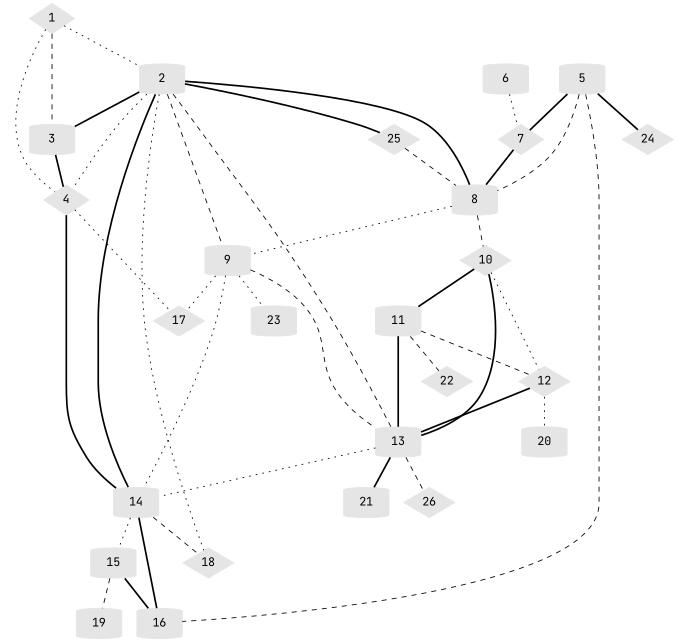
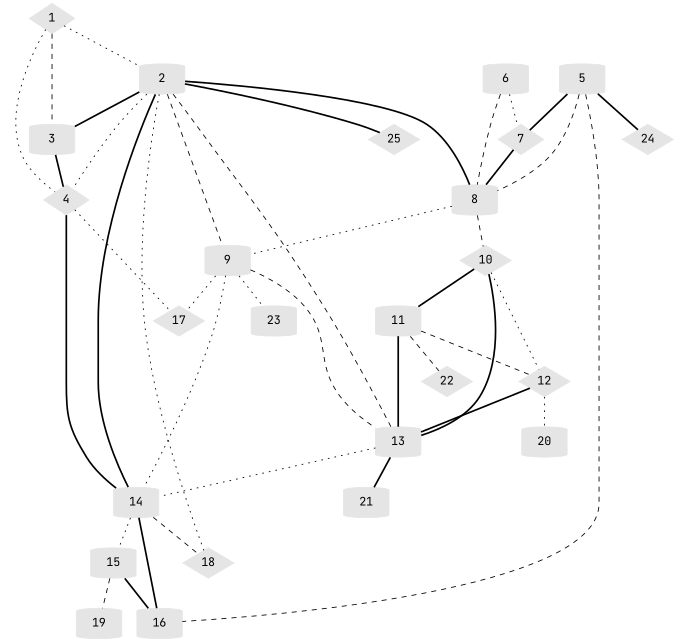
  graph {
    fontname="JetBrains Mono"
    node [color=gray90 fontname="JetBrains Mono" shape=cylinder style=filled]
    edge [fontname="JetBrains Mono" style=bold weight=1.0]
    1 [shape=diamond]
    2
    3
    4 [shape=diamond]
    8
    9
    13
    14
    18 [shape=diamond]
    25 [shape=diamond]
    17 [shape=diamond]
    10 [shape=diamond]
    23
    21
-   26 [shape=diamond]
    16
    15
    5
    7 [shape=diamond]
    24 [shape=diamond]
    6
    11
    12 [shape=diamond]
    22 [shape=diamond]
    20
    19
    1 -- 2 [style=dotted]
    1 -- 3 [style=dashed]
    1 -- 4 [style=dotted]
    2 -- 3
    2 -- 4 [style=dotted]
    2 -- 8
    2 -- 9 [style=dashed]
    2 -- 13 [style=dashed]
    2 -- 14
    2 -- 18 [style=dotted]
    2 -- 25
    3 -- 4
    4 -- 14
    4 -- 17 [style=dotted]
    8 -- 9 [style=dotted]
    8 -- 10 [style=dashed]
    9 -- 13 [style=dashed]
    9 -- 14 [style=dotted]
    9 -- 17 [style=dotted weight=2.0]
    9 -- 23 [style=dotted]
    13 -- 14 [style=dotted]
    13 -- 21
-   13 -- 26 [style=dashed]
    14 -- 18 [style=dashed]
    14 -- 16
    14 -- 15 [style=dotted weight=2.0]
    10 -- 13
    10 -- 11
    10 -- 12 [style=dotted]
    15 -- 16 [weight=2.0]
    15 -- 19 [style=dashed]
    5 -- 8 [style=dashed]
    5 -- 16 [style=dashed]
    5 -- 7
    5 -- 24
    7 -- 8
-   25 -- 8 [style=dashed]
+   6 -- 8 [style=dashed]
    6 -- 7 [style=dotted]
    11 -- 13 [weight=8.0]
    11 -- 12 [style=dashed]
    11 -- 22 [style=dashed]
    12 -- 13
    12 -- 20 [style=dotted]
  }
